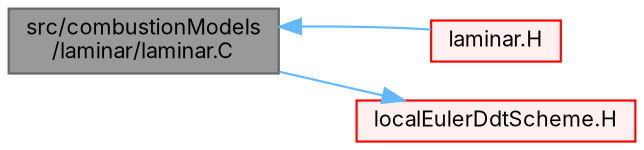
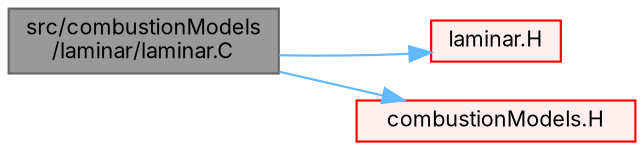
  digraph {
    fontname=Inter
    rankdir=LR
    node [color=red fillcolor="#FFF0F0" fontname=Inter fontsize=10 shape=box style=filled]
    edge [color=steelblue1 fontname=Inter fontsize=10 labelfontname=Helvetica labelfontsize=10 style=solid]
    n1 [color=gray40 fillcolor=grey60 fontcolor=black height=0.2 label="src/combustionModels\l/laminar/laminar.C" width=0.4]
    n2 [height=0.2 label="laminar.H" width=0.4]
-   n3 [height=0.2 label="localEulerDdtScheme.H" width=0.4]
-   n2 -> n1
+   n3 [height=0.2 label="combustionModels.H" width=0.4]
+   n1 -> n2
    n1 -> n3
  }
